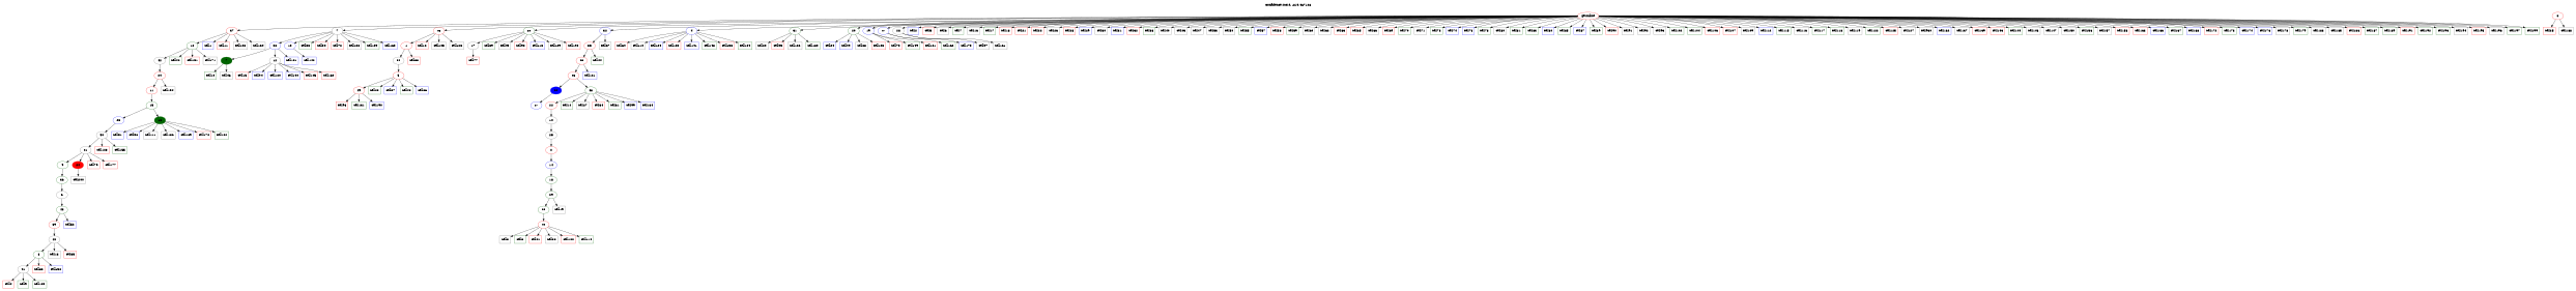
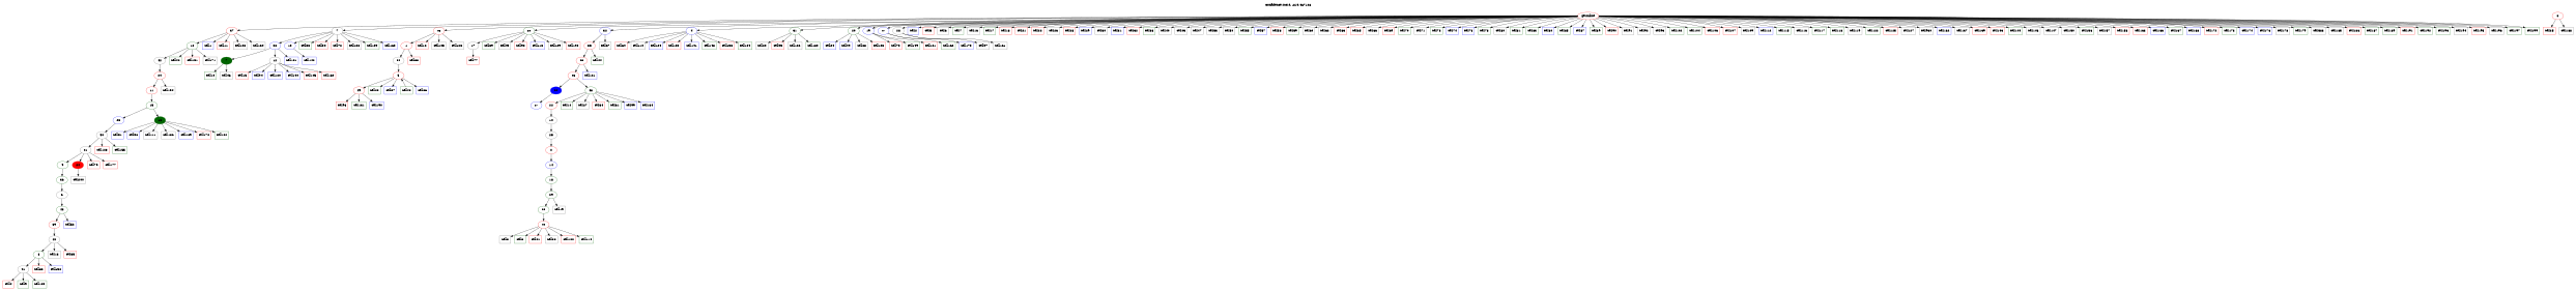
  digraph {
    label="Confidence score: -819.467128"
    labelloc=t
    node [color=gray40 shape=box]
    n1 [color=darkgreen label=8 shape=""]
    n2 [label=41 shape=""]
    cell82 [color=red]
    cell152 [color=blue]
    cell4 [color=red]
    cell9 [color=darkgreen]
    cell135 [color=darkgreen]
    n8 [label=40 shape=""]
    cell13
    cell35 [color=red]
    n11 [color=red label=39 shape=""]
    n12 [color=darkgreen label=43 shape=""]
    cell52 [color=blue]
    n14 [label=6 shape=""]
    n15 [color=darkgreen label=36 shape=""]
    n16 [color=darkgreen label=9 shape=""]
    n17 [label=21 shape=""]
    n18 [color=red label=24 style=filled shape=""]
    cell79 [color=red]
    cell177 [color=red]
    cell200
    n22 [label=50 shape=""]
    cell128 [color=red]
    cell155 [color=darkgreen]
    n25 [color=blue label=23 shape=""]
    n26 [color=darkgreen label=15 shape=""]
    n27 [color=darkgreen label=16 style=filled shape=""]
    cell51 [color=blue]
    cell56 [color=blue]
    cell111
    cell136
    cell169 [color=blue]
    cell170 [color=red]
    cell182 [color=darkgreen]
    n35 [color=red label=11 shape=""]
    n36 [color=red label=24 shape=""]
    cell154
    n38 [label=42 shape=""]
    n39 [color=darkgreen label=16 shape=""]
    cell42 [color=darkgreen]
    cell151 [color=red]
    cell171
    n43 [color=red label=37 shape=""]
    cell1 [color=blue]
    cell11 [color=red]
    cell108
    cell164
    n48 [color=blue label=38 shape=""]
    n49 [color=darkgreen label=7 style=filled shape=""]
    n50 [label=12 shape=""]
    cell101 [color=blue]
    cell10 [color=darkgreen]
    cell46
    cell15 [color=red]
    cell94 [color=blue]
    cell120 [color=blue]
    cell140 [color=blue]
    cell145 [color=red]
    cell160 [color=red]
    n60 [label=7 shape=""]
    n61 [color=blue label=13 shape=""]
    cell33 [color=darkgreen]
    cell50 [color=red]
    cell72 [color=red]
    cell138
    cell159 [color=darkgreen]
    cell165 [color=blue]
    cell142 [color=blue]
    n69 [color=red label=5 shape=""]
    n70 [color=red label=49 shape=""]
    cell23 [color=darkgreen]
    cell37 [color=blue]
    cell48 [color=darkgreen]
    cell86 [color=blue]
    cell96 [color=red]
    cell131 [color=darkgreen]
    cell190 [color=blue]
    n78 [label=34 shape=""]
    n79 [color=red label=1 shape=""]
    cell38 [color=red]
    n81 [color=red label=45 shape=""]
    cell12 [color=red]
    cell105
    cell123
    n85 [color=darkgreen label=30 shape=""]
    n86 [label=17 shape=""]
    cell39 [color=darkgreen]
    cell45
    cell98 [color=red]
    cell113 [color=blue]
    cell129
    cell198 [color=red]
    cell77 [color=red]
    n94 [color=blue label=32 style=filled shape=""]
    n95 [color=blue label=27 shape=""]
    n96 [color=darkgreen label=26 shape=""]
    n97 [color=red label=44 shape=""]
    cell3
    cell8 [color=darkgreen]
    cell41 [color=red]
    cell88
    cell100 [color=red]
    cell114 [color=darkgreen]
    n104 [color=darkgreen label=29 shape=""]
    cell19
    n106 [color=darkgreen label=18 shape=""]
    n107 [color=blue label=14 shape=""]
    n108 [color=red label=2 shape=""]
    n109 [label=25 shape=""]
    n110 [label=10 shape=""]
    n111 [color=red label=22 shape=""]
    n112 [color=darkgreen label=48 shape=""]
    cell14 [color=darkgreen]
    cell27
    cell34 [color=red]
    cell61 [color=darkgreen]
    cell99 [color=blue]
    cell134 [color=blue]
    n119 [color=red label=46 shape=""]
    n120 [color=red label=33 shape=""]
    cell121 [color=blue]
    n122 [color=red label=35 shape=""]
    cell44 [color=darkgreen]
    n124 [color=blue label=32 shape=""]
    cell67
    n126 [color=red label=germline shape=""]
    n127 [color=blue label=4 shape=""]
    n128 [color=darkgreen label=31 shape=""]
    n129 [color=darkgreen label=20 shape=""]
    n130 [color=blue label=19 shape=""]
    n131 [color=blue label=47 shape=""]
    n132 [label=28 shape=""]
    cell2 [color=blue]
    cell5 [color=red]
    cell6
    cell7 [color=darkgreen]
    cell16
    cell17 [color=darkgreen]
    cell18 [color=red]
    cell21 [color=red]
    cell22 [color=red]
    cell26
    cell28 [color=red]
    cell29 [color=blue]
    cell30
    cell31 [color=blue]
    cell32 [color=red]
    cell36 [color=darkgreen]
    cell40
    cell43
    cell47
    cell53
    cell54
    cell55 [color=darkgreen]
    cell57 [color=blue]
    cell58 [color=red]
    cell59 [color=darkgreen]
    cell60
    cell62
    cell63 [color=red]
    cell65 [color=red]
    cell66
    cell69 [color=red]
    cell70 [color=darkgreen]
    cell71
    cell73 [color=darkgreen]
    cell74 [color=blue]
    cell76 [color=blue]
    cell78 [color=darkgreen]
    cell80
    cell81 [color=darkgreen]
    cell83 [color=darkgreen]
    cell84 [color=blue]
    cell85 [color=darkgreen]
    cell87 [color=blue]
    cell89 [color=darkgreen]
    cell90 [color=red]
    cell91
    cell92
    cell93
    cell102 [color=darkgreen]
    cell104 [color=darkgreen]
    cell106 [color=red]
    cell107 [color=red]
    cell109
    cell112 [color=blue]
    cell115 [color=darkgreen]
    cell116
    cell117 [color=darkgreen]
    cell118 [color=darkgreen]
    cell119
    cell122 [color=darkgreen]
    cell125 [color=red]
    cell127
    n195 [label=cell930]
    cell132 [color=blue]
    cell137
    cell139 [color=red]
    cell143 [color=red]
    cell144 [color=darkgreen]
    cell146
    cell147
    cell150
    cell156 [color=darkgreen]
    cell157
    cell158 [color=red]
    cell163 [color=red]
    cell166 [color=blue]
    cell167 [color=darkgreen]
    cell168 [color=blue]
    cell172 [color=red]
    cell173 [color=darkgreen]
    cell174 [color=blue]
    cell176 [color=blue]
    cell178
    cell179 [color=darkgreen]
-   cell183
+   cell183 [label=cell583]
    cell185
    cell186 [color=red]
    cell187 [color=darkgreen]
    cell189 [color=darkgreen]
    cell191 [color=red]
    cell192 [color=darkgreen]
    cell193 [color=darkgreen]
    cell194
    cell195 [color=red]
    cell196
    cell197 [color=darkgreen]
    cell199 [color=darkgreen]
    cell64 [color=red]
    cell110
    cell124 [color=blue]
    cell133 [color=red]
    cell141 [color=blue]
    cell148 [color=darkgreen]
    cell153 [color=red]
    cell184 [color=darkgreen]
    cell20
    cell95 [color=red]
    cell126
    cell180 [color=darkgreen]
    n242 [color=red label=3 shape=""]
    cell25 [color=red]
    cell188
    cell24 [color=blue]
    cell49 [color=blue]
    cell68
    cell103 [color=red]
    cell75 [color=red]
    cell149 [color=darkgreen]
    cell181 [color=red]
    cell162 [color=darkgreen]
    cell175 [color=blue]
    cell97
    cell161
    n1 -> n2
    n1 -> cell82
    n1 -> cell152
    n2 -> cell4
    n2 -> cell9
    n2 -> cell135
    n8 -> n1
    n8 -> cell13
    n8 -> cell35
    n11 -> n8
    n12 -> n11
    n12 -> cell52
    n14 -> n12
    n15 -> n14
    n16 -> n15
    n17 -> n16
    n17 -> n18
    n17 -> cell79
    n17 -> cell177
    n18 -> cell200
    n22 -> n17
    n22 -> cell128
    n22 -> cell155
    n25 -> n22
    n26 -> n25
    n26 -> n27
    n27 -> cell51
    n27 -> cell56
    n27 -> cell111
    n27 -> cell136
    n27 -> cell169
    n27 -> cell170
    n27 -> cell182
    n35 -> n26
    n36 -> n35
    n36 -> cell154
    n38 -> n36
    n39 -> n38
    n39 -> cell42
    n39 -> cell151
    n39 -> cell171
    n43 -> n39
    n43 -> cell1
    n43 -> cell11
    n43 -> cell108
    n43 -> cell164
    n48 -> n49
    n48 -> n50
    n48 -> cell101
    n49 -> cell10
    n49 -> cell46
    n50 -> cell15
    n50 -> cell94
    n50 -> cell120
    n50 -> cell140
    n50 -> cell145
    n50 -> cell160
    n60 -> n48
    n60 -> n61
    n60 -> cell33
    n60 -> cell50
    n60 -> cell72
    n60 -> cell138
    n60 -> cell159
    n60 -> cell165
    n61 -> cell142
    n69 -> n70
    n69 -> cell23
    n69 -> cell37
-   n69 -> cell48
+   cell48 -> n69
    n69 -> cell86
    n70 -> cell96
    n70 -> cell131
    n70 -> cell190
    n78 -> n69
    n79 -> n78
    n79 -> cell38
    n81 -> n79
    n81 -> cell12
    n81 -> cell105
    n81 -> cell123
    n85 -> n86
    n85 -> cell39
    n85 -> cell45
    n85 -> cell98
    n85 -> cell113
    n85 -> cell129
    n85 -> cell198
    n86 -> cell77
    n94 -> n95
    n96 -> n97
    n97 -> cell3
    n97 -> cell8
    n97 -> cell41
    n97 -> cell88
    n97 -> cell100
    n97 -> cell114
    n104 -> n96
    n104 -> cell19
    n106 -> n104
    n107 -> n106
    n108 -> n107
    n109 -> n108
    n110 -> n109
    n111 -> n110
    n112 -> n111
    n112 -> cell14
    n112 -> cell27
    n112 -> cell34
    n112 -> cell61
    n112 -> cell99
    n112 -> cell134
    n119 -> n94
    n119 -> n112
    n120 -> n119
    n120 -> cell121
    n122 -> n120
    n122 -> cell44
    n124 -> n122
    n124 -> cell67
    n126 -> n43
    n126 -> n60
    n126 -> n81
    n126 -> n85
    n126 -> n124
    n126 -> n127
    n126 -> n128
    n126 -> n129
    n126 -> n130
    n126 -> n131
    n126 -> n132
    n126 -> cell2
    n126 -> cell5
    n126 -> cell6
    n126 -> cell7
    n126 -> cell16
    n126 -> cell17
    n126 -> cell18
    n126 -> cell21
    n126 -> cell22
    n126 -> cell26
    n126 -> cell28
    n126 -> cell29
    n126 -> cell30
    n126 -> cell31
    n126 -> cell32
    n126 -> cell36
    n126 -> cell40
    n126 -> cell43
    n126 -> cell47
    n126 -> cell53
    n126 -> cell54
    n126 -> cell55
    n126 -> cell57
    n126 -> cell58
    n126 -> cell59
    n126 -> cell60
    n126 -> cell62
    n126 -> cell63
    n126 -> cell65
    n126 -> cell66
    n126 -> cell69
    n126 -> cell70
    n126 -> cell71
    n126 -> cell73
    n126 -> cell74
    n126 -> cell76
    n126 -> cell78
    n126 -> cell80
    n126 -> cell81
    n126 -> cell83
    n126 -> cell84
    n126 -> cell85
    n126 -> cell87
    n126 -> cell89
    n126 -> cell90
    n126 -> cell91
    n126 -> cell92
    n126 -> cell93
    n126 -> cell102
    n126 -> cell104
    n126 -> cell106
    n126 -> cell107
    n126 -> cell109
    n126 -> cell112
    n126 -> cell115
    n126 -> cell116
    n126 -> cell117
    n126 -> cell118
    n126 -> cell119
    n126 -> cell122
    n126 -> cell125
    n126 -> cell127
    n126 -> n195
    n126 -> cell132
    n126 -> cell137
    n126 -> cell139
    n126 -> cell143
    n126 -> cell144
    n126 -> cell146
    n126 -> cell147
    n126 -> cell150
    n126 -> cell156
    n126 -> cell157
    n126 -> cell158
    n126 -> cell163
    n126 -> cell166
    n126 -> cell167
    n126 -> cell168
    n126 -> cell172
    n126 -> cell173
    n126 -> cell174
    n126 -> cell176
    n126 -> cell178
    n126 -> cell179
    n126 -> cell183
    n126 -> cell185
    n126 -> cell186
    n126 -> cell187
    n126 -> cell189
    n126 -> cell191
    n126 -> cell192
    n126 -> cell193
    n126 -> cell194
    n126 -> cell195
    n126 -> cell196
    n126 -> cell197
    n126 -> cell199
    n127 -> cell64
    n127 -> cell110
    n127 -> cell124
    n127 -> cell133
    n127 -> cell141
    n127 -> cell148
    n127 -> cell153
    n127 -> cell184
    n128 -> cell20
    n128 -> cell95
    n128 -> cell126
    n128 -> cell180
    n129 -> cell24
    n129 -> cell49
    n129 -> cell68
    n129 -> cell103
    n130 -> cell75
    n130 -> cell149
    n130 -> cell181
    n131 -> cell162
    n131 -> cell175
    n132 -> cell97
    n132 -> cell161
    n242 -> cell25
    n242 -> cell188
  }
